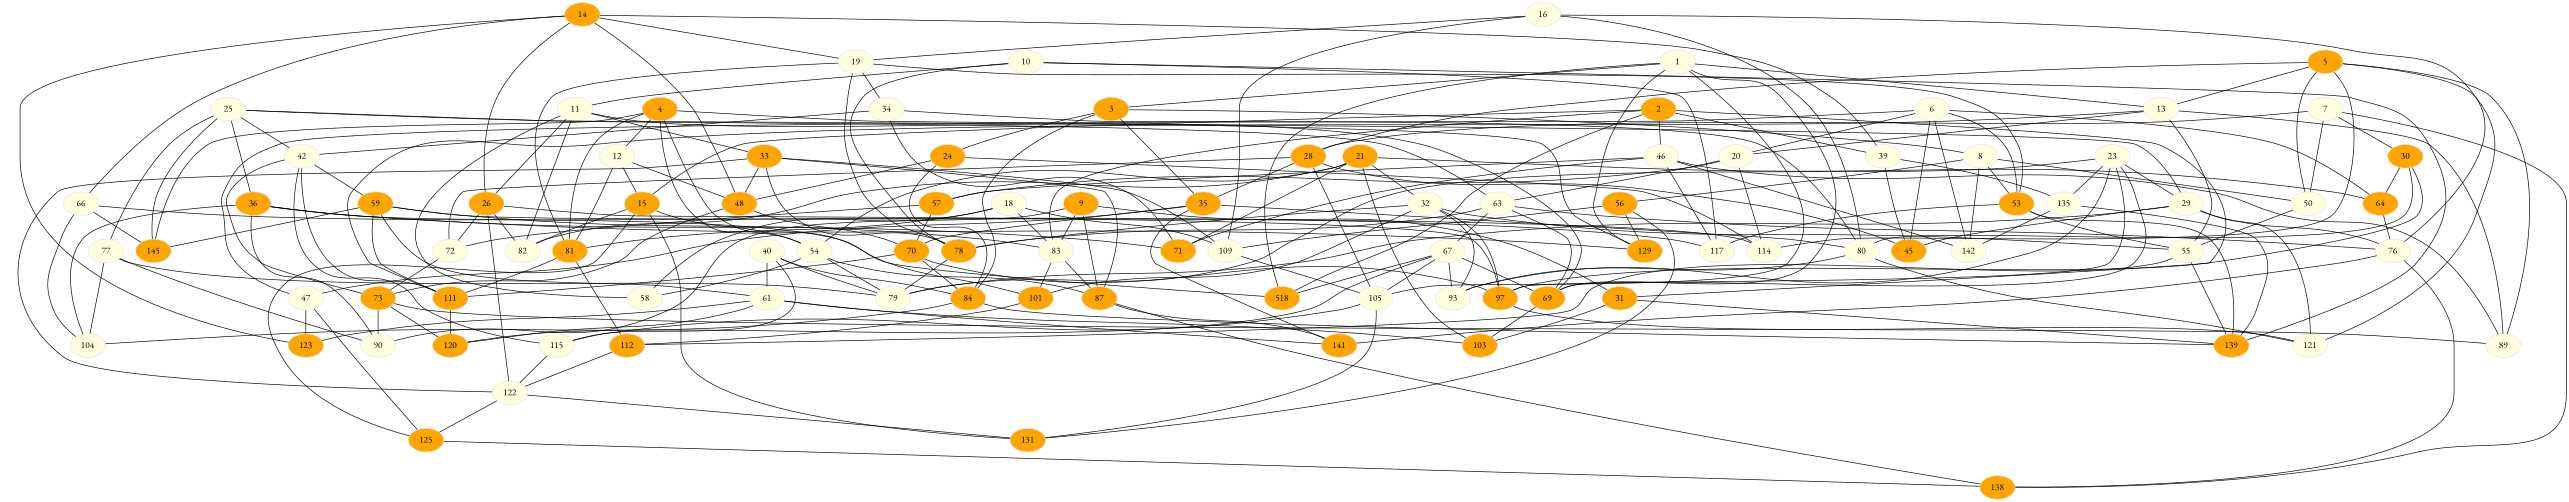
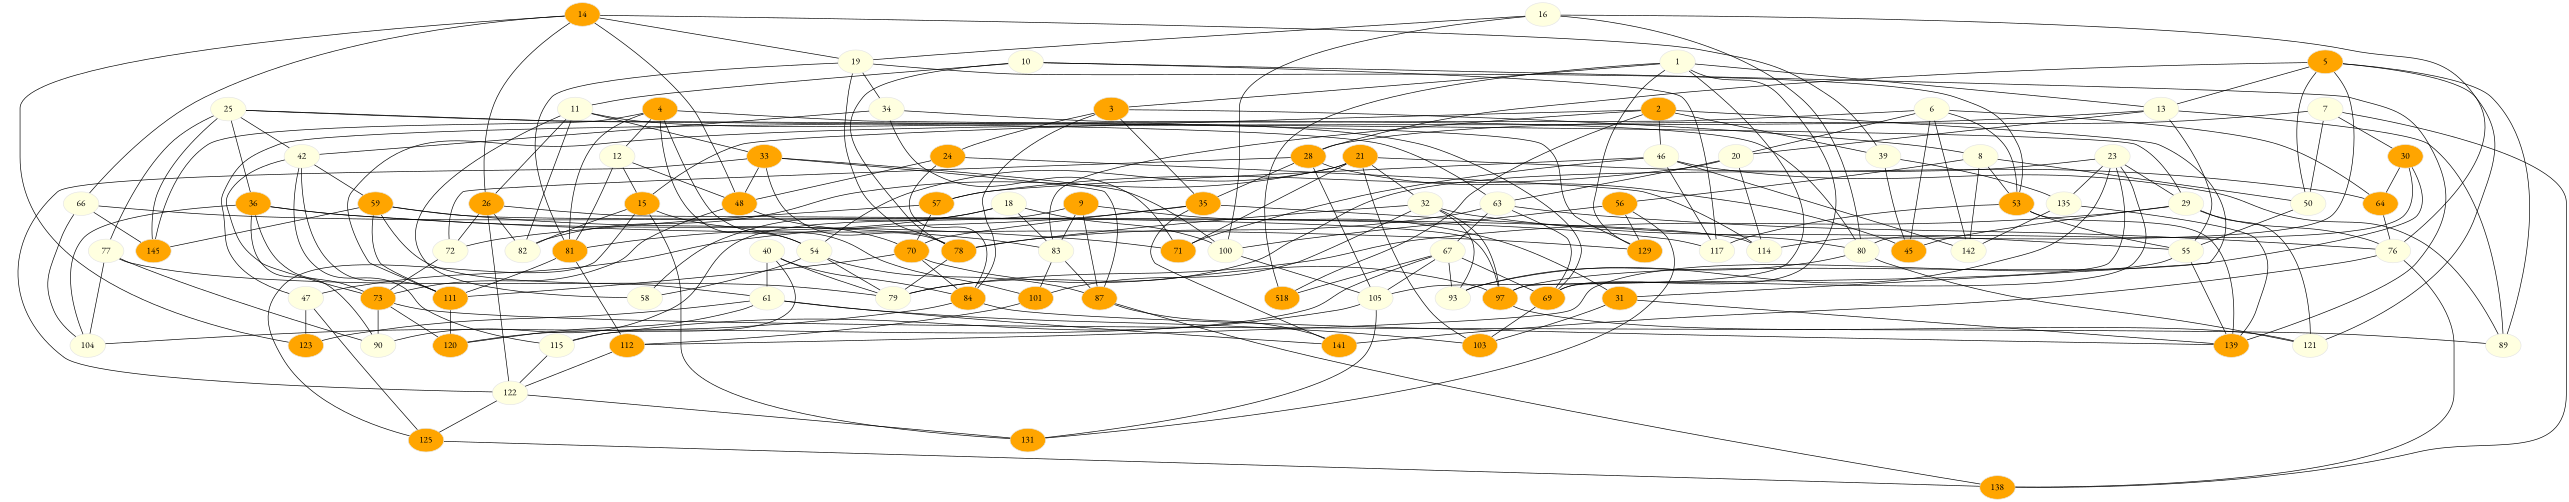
  graph {
    fontname="EB Garamond"
    node [color=gray90 fillcolor=lightyellow fontname="EB Garamond" style=filled]
    edge [fontname="EB Garamond"]
    1 [super="+37"]
    3 [fillcolor=orange super="+38"]
    13 [super="+130"]
    69 [fillcolor=orange super="+75"]
    105 [super="+143"]
    n6 [fillcolor=orange label=518]
    129 [fillcolor=orange]
    8 [super="+17"]
    24 [fillcolor=orange]
    35 [fillcolor=orange super="+43"]
    84 [fillcolor=orange super="+140"]
    89
    20 [super="+74"]
    55 [super="+95"]
    111 [fillcolor=orange super="+146"]
    103 [fillcolor=orange]
    131 [fillcolor=orange]
    115
    2 [fillcolor=orange super="+88"]
    15 [fillcolor=orange super="+85"]
    31 [fillcolor=orange]
    39
    46 [super="+92"]
    83 [super="+128"]
    54 [super="+133"]
    82
    125 [fillcolor=orange]
    139 [fillcolor=orange super="+144"]
    45 [fillcolor=orange]
    135
    142
    117
    57 [fillcolor=orange]
    71 [fillcolor=orange]
    101 [fillcolor=orange]
    87 [fillcolor=orange super="+107"]
    50
    53 [fillcolor=orange super="+109"]
    56 [fillcolor=orange]
    114
    48 [fillcolor=orange super="+65"]
    47 [super="+108"]
    80 [super="+106"]
    70 [fillcolor=orange super="+91"]
    141 [fillcolor=orange]
    104
    4 [fillcolor=orange super="+22"]
    12
    81 [fillcolor=orange super="+112"]
    145 [fillcolor=orange]
    58
    79 [super="+94"]
    n53 [fillcolor=orange label=112]
    5 [fillcolor=orange super="+68"]
    28 [fillcolor=orange super="+41"]
    121
    72
    6 [super="+44"]
    64 [fillcolor=orange]
    63 [super="+126"]
    123 [fillcolor=orange]
    76 [super="+134"]
    7
    30 [fillcolor=orange]
    138 [fillcolor=orange]
    97 [fillcolor=orange super="+127"]
-   100 [label=109]
+   100
    9 [fillcolor=orange]
    90
    11 [super="+60"]
    26 [fillcolor=orange super="+52"]
    33 [fillcolor=orange super="+136"]
    10
    78 [fillcolor=orange super="+132"]
    122 [super="+137"]
    73 [fillcolor=orange super="+116"]
    120 [fillcolor=orange]
    14 [fillcolor=orange super="+119"]
    19 [super="+62"]
    66
    34
    16
    93
    18
    42 [super="+102"]
    67 [super="+86"]
    21 [fillcolor=orange super="+124"]
    32 [super="+98"]
    23 [super="+27"]
    29 [super="+51"]
    25 [super="+99"]
    36 [fillcolor=orange super="+49"]
    77
    59 [fillcolor=orange super="+113"]
    61 [super="+96"]
    40
    1 -- 3
    1 -- 13
    1 -- 69
    1 -- 105
    1 -- n6
    1 -- 129
    3 -- 8 [weight=2]
    3 -- 24
    3 -- 35
    3 -- 84
    13 -- 89
    13 -- 20
    13 -- 55
    13 -- 111
    69 -- 103
    105 -- 131
    105 -- 115
    8 -- 142
    8 -- 50
    8 -- 53
    8 -- 56
    24 -- 84
    24 -- 114
    24 -- 48
    35 -- 47
    35 -- 80
    35 -- 70
    35 -- 141
    84 -- 139
    84 -- 104
    20 -- 57
    20 -- 114
    20 -- 63
    55 -- 139
    55 -- n53
    111 -- 120
    115 -- 122
    2 -- n6
    2 -- 15
    2 -- 31
    2 -- 39
    2 -- 46
    2 -- 83
    15 -- 131
    15 -- 54
    15 -- 82
    15 -- 125
    31 -- 103
    31 -- 139
    39 -- 45
    39 -- 135
    46 -- 89
    46 -- 142
    46 -- 117
    46 -- 57
    46 -- 71
    83 -- 101
    83 -- 87
    54 -- 87
    54 -- 58
    54 -- 79
    125 -- 138
    135 -- 139
    135 -- 142
    57 -- 70
    57 -- 72
    101 -- n53
    87 -- 141
    87 -- 138
    50 -- 55
    53 -- 55
    53 -- 139
    53 -- 117
    56 -- 129
    56 -- 131
    56 -- 100
    48 -- 70
    48 -- 73
    47 -- 125
    47 -- 123 [weight=2]
    80 -- 121
    80 -- 93
    70 -- 84
    70 -- 111
    70 -- 97
    4 -- 129
    4 -- 54
    4 -- 101
    4 -- 12
    4 -- 81
    4 -- 145
    12 -- 15
    12 -- 48
    12 -- 81
    81 -- 111
    81 -- n53
    n53 -- 122
    5 -- 13
    5 -- 89
    5 -- 50
    5 -- 114
    5 -- 28
    5 -- 121
    28 -- 105
    28 -- 35
    28 -- 45
    28 -- 72
    72 -- 73
    6 -- 20
    6 -- 45
    6 -- 142
    6 -- 53
    6 -- 47
    6 -- 64
    64 -- 76
    63 -- 69
    63 -- 76
    63 -- 78
    63 -- 67
    76 -- 141
    76 -- 138
    7 -- 50
    7 -- 28
    7 -- 30
    7 -- 138
    30 -- 80
    30 -- 64
    30 -- 97
    97 -- 121
    100 -- 105
    9 -- 31
    9 -- 83
    9 -- 87
    9 -- 90
    11 -- 69
    11 -- 82
    11 -- 58
    11 -- 26
    11 -- 33
    26 -- 82
    26 -- 72
    26 -- 97
    26 -- 122
    33 -- 87
    33 -- 48
    33 -- 100
    33 -- 78
    33 -- 122
    10 -- 139
    10 -- 117
    10 -- 11
    10 -- 78
    78 -- 79
    122 -- 131
    122 -- 125
    73 -- 89
    73 -- 90
    73 -- 120
    14 -- 39
    14 -- 48
    14 -- 123
    14 -- 26
    14 -- 19
    14 -- 66
    19 -- 53
    19 -- 81
    19 -- 78
    19 -- 34
    66 -- 117
    66 -- 104
    66 -- 145
    34 -- 71
    34 -- 80
    34 -- 42
    16 -- 80
    16 -- 76
    16 -- 100
    16 -- 19
    18 -- 83
    18 -- 81
    18 -- 58
    18 -- 100
    42 -- 111
    42 -- 115
    42 -- 73
    42 -- 59
    67 -- 69
    67 -- 105
    67 -- n6
    67 -- 120
    67 -- 93
    21 -- 103
    21 -- 54
    21 -- 82
    21 -- 71
    21 -- 64
    21 -- 32
    32 -- 55
    32 -- 101
    32 -- 97
    32 -- 78
    32 -- 93
    23 -- 69
    23 -- 135
    23 -- 79
    23 -- 97
    23 -- 93
    23 -- 29
    29 -- 45
    29 -- 79
    29 -- 121
    29 -- 76
    25 -- 145
    25 -- 63
    25 -- 42
    25 -- 29
    25 -- 36
    25 -- 77
-   36 -- n6
+   36 -- 73
    36 -- 129
    36 -- 71
    36 -- 104
    36 -- 90
    77 -- 104
    77 -- 79
    77 -- 90
    59 -- 111
    59 -- 83
    59 -- 114
    59 -- 145
    59 -- 61
    61 -- 103
    61 -- 141
    61 -- 123
    61 -- 120
    40 -- 84
    40 -- 115
    40 -- 79
    40 -- 61
  }
